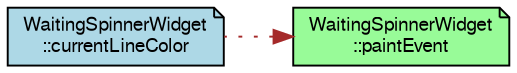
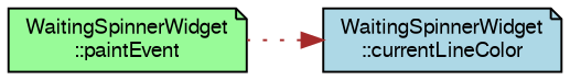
  digraph {
    rankdir=RL
    node [color=black fontname=FreeSans fontsize=10 shape=note style=filled]
    n1 [fillcolor=lightblue fontcolor=black height=0.2 label="WaitingSpinnerWidget\l::currentLineColor" width=0.4]
    n2 [fillcolor=palegreen height=0.2 label="WaitingSpinnerWidget\l::paintEvent" width=0.4]
-   n2 -> n1 [color=brown dir=back fontname=FreeSans fontsize=10 labelfontname=FreeSans labelfontsize=10 style=dotted]
+   n1 -> n2 [color=brown dir=back fontname=FreeSans fontsize=10 labelfontname=FreeSans labelfontsize=10 style=dotted]
  }
